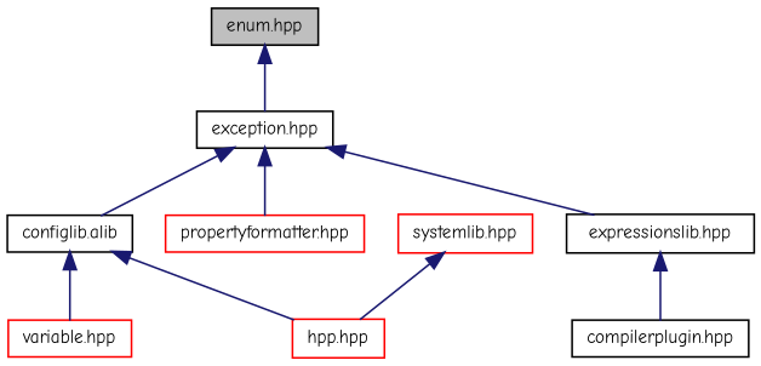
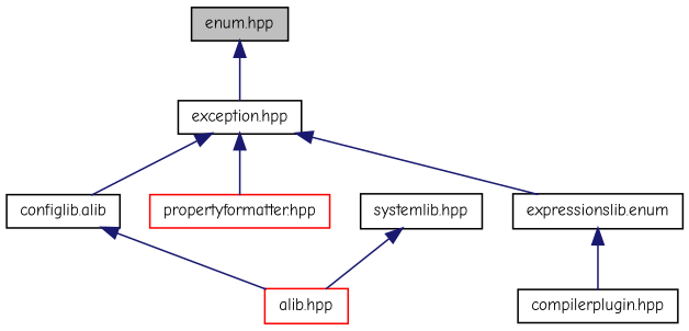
  digraph {
    fontname="Comic Neue"
    node [color=black fillcolor=white fontname="Comic Neue" fontsize=10 shape=record style=filled]
    edge [color=midnightblue dir=back fontname="Comic Neue" fontsize=10 labelfontname=Helvetica labelfontsize=10 style=solid]
    n1 [fillcolor=grey75 fontcolor=black height=0.2 label="enum.hpp" width=0.4]
    n2 [height=0.2 label="exception.hpp" width=0.4]
    n3 [height=0.2 label="configlib.alib" width=0.4]
    n4 [color=red height=0.2 label="propertyformatter.hpp" width=0.4]
-   n5 [height=0.2 label="expressionslib.hpp" width=0.4]
-   n6 [color=red height=0.2 label="hpp.hpp" width=0.4]
-   n7 [color=red height=0.2 label="variable.hpp" width=0.4]
+   n5 [height=0.2 label="expressionslib.enum" width=0.4]
+   n6 [color=red height=0.2 label="alib.hpp" width=0.4]
    n8 [height=0.2 label="compilerplugin.hpp" width=0.4]
-   n9 [color=red height=0.2 label="systemlib.hpp" width=0.4]
+   n9 [height=0.2 label="systemlib.hpp" width=0.4]
    n1 -> n2
    n2 -> n3
    n2 -> n4
    n2 -> n5
    n3 -> n6
-   n3 -> n7
    n5 -> n8
    n9 -> n6
  }
